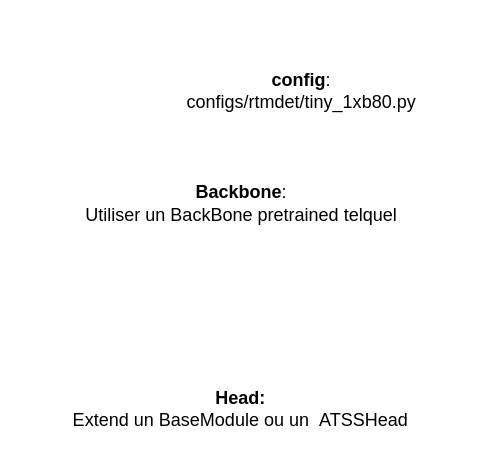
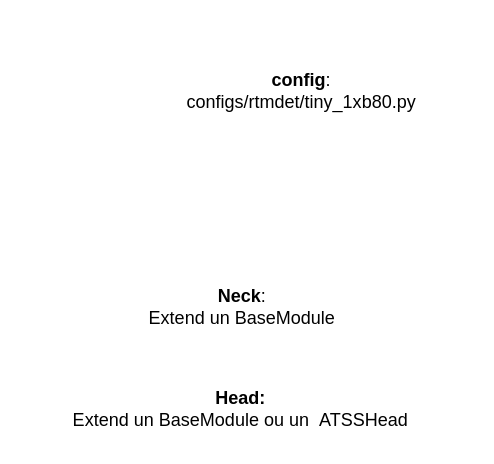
  <mxCell id="0" />
  <mxCell id="1" parent="0" />
  <mxCell id="2" value="&lt;b&gt;config&lt;/b&gt;:&lt;br&gt;configs/rtmdet/tiny_1xb80.py" style="text;html=1;align=center;verticalAlign=middle;whiteSpace=wrap;rounded=0;" vertex="1" parent="1"><mxGeometry x="94" y="20" width="213" height="80" as="geometry" /></mxCell>
- <mxCell id="3" value="&lt;b&gt;Backbone&lt;/b&gt;:&lt;div&gt;Utiliser un BackBone pretrained telquel&lt;/div&gt;" style="text;html=1;align=center;verticalAlign=middle;whiteSpace=wrap;rounded=0;" vertex="1" parent="1"><mxGeometry x="51" y="113" width="219" height="43" as="geometry" /></mxCell>
+ <mxCell id="4" value="&lt;b&gt;Neck&lt;/b&gt;:&lt;div&gt;Extend un&amp;nbsp;BaseModule&lt;/div&gt;" style="text;html=1;align=center;verticalAlign=middle;whiteSpace=wrap;rounded=0;" vertex="1" parent="1"><mxGeometry x="88.5" y="189" width="144" height="30" as="geometry" /></mxCell>
  <mxCell id="5" value="&lt;b&gt;Head:&lt;/b&gt;&lt;br&gt;Extend un&amp;nbsp;BaseModule ou un&amp;nbsp;&amp;nbsp;ATSSHead" style="text;html=1;align=center;verticalAlign=middle;whiteSpace=wrap;rounded=0;" vertex="1" parent="1"><mxGeometry x="20.38" y="257" width="280.25" height="30" as="geometry" /></mxCell>
